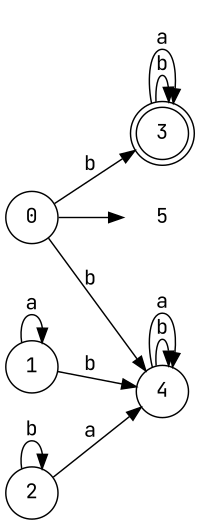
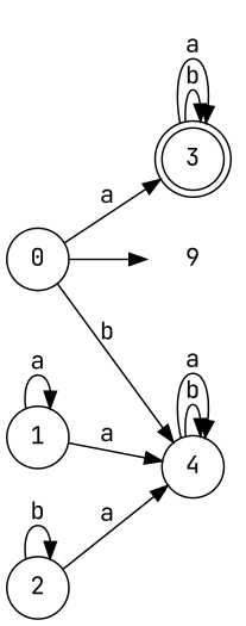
  digraph {
    fontname="JetBrains Mono"
    rankdir=LR
    node [fontname="JetBrains Mono" shape=circle]
    edge [fontname="JetBrains Mono"]
    n1 [label=0]
    n2 [label=3 shape=doublecircle]
    n3 [label=4]
-   5 [shape=plaintext]
+   5 [shape=plaintext label=9]
    n5 [label=1]
    n6 [label=2]
-   n1 -> n2 [label=b]
+   n1 -> n2 [label=a]
    n1 -> n3 [label=b]
    n1 -> 5
    n2 -> n2 [label=b]
    n2 -> n2 [label=a]
    n3 -> n3 [label=b]
    n3 -> n3 [label=a]
-   n5 -> n3 [label=b]
+   n5 -> n3 [label=a]
    n5 -> n5 [label=a]
    n6 -> n3 [label=a]
    n6 -> n6 [label=b]
  }
